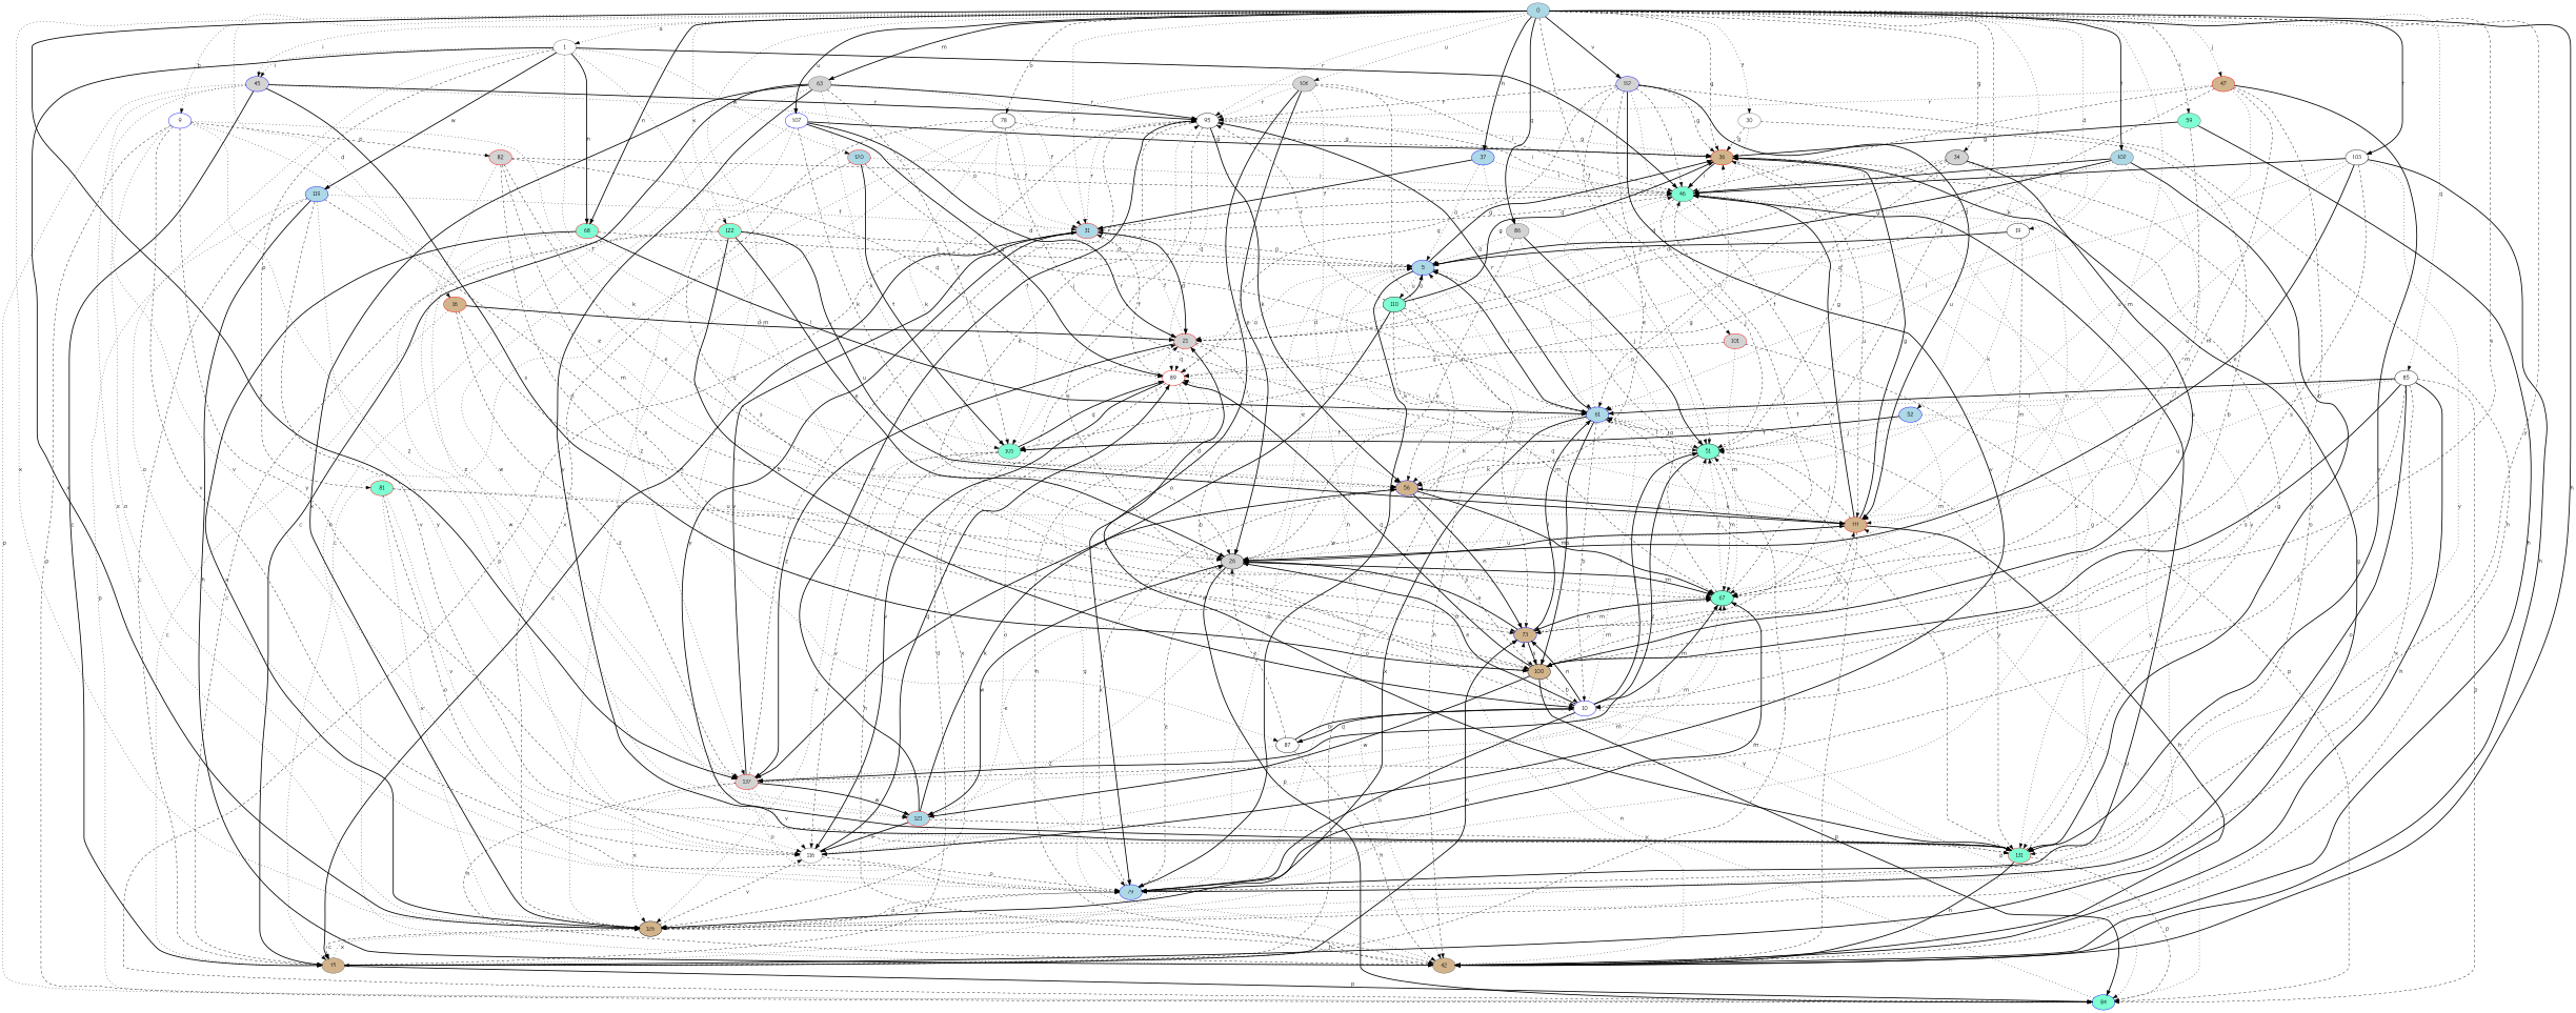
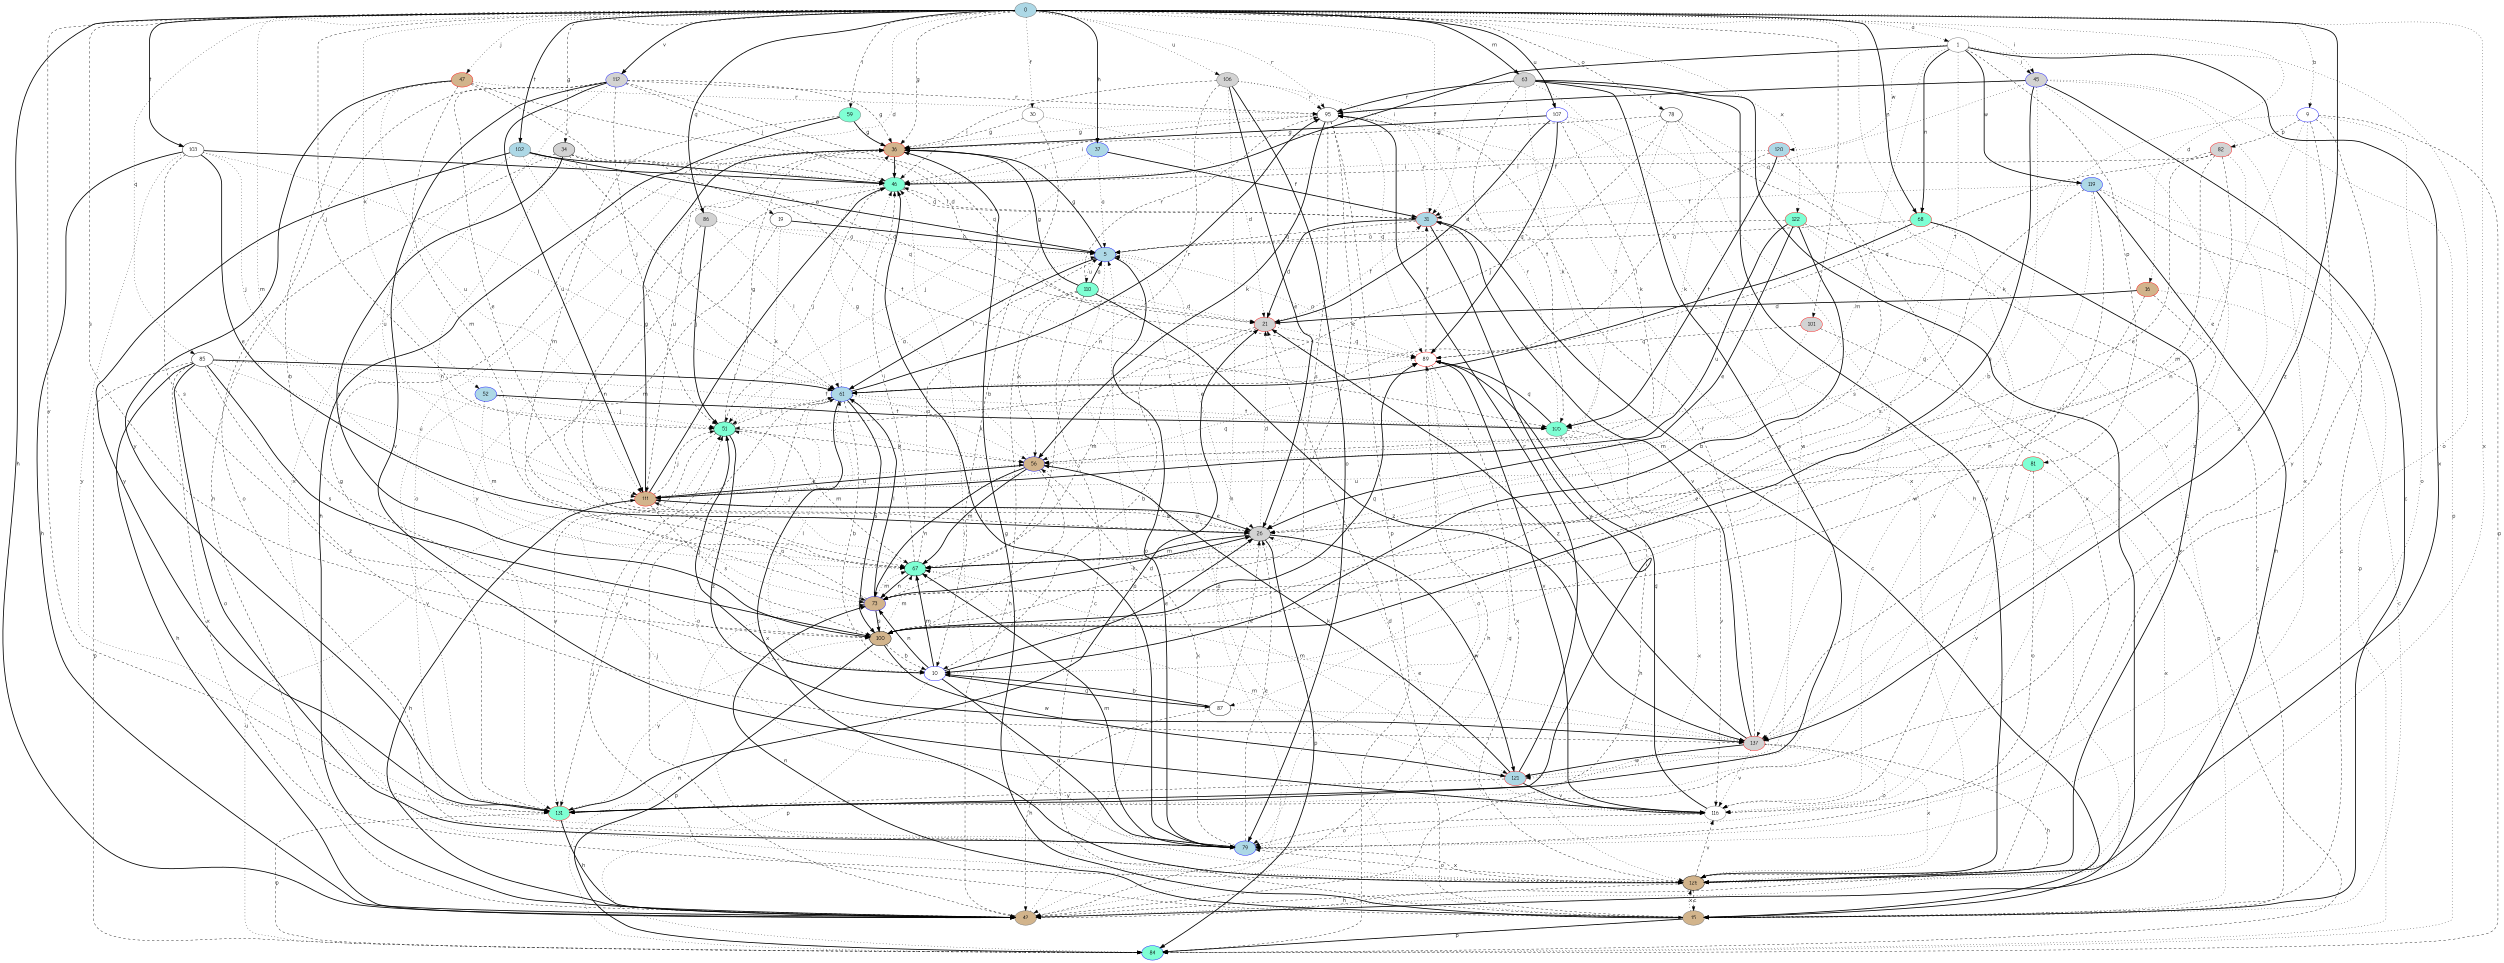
  strict digraph {
    fontname="Comic Neue"
    node [color=red fillcolor=white fontname="Comic Neue" style=filled]
    edge [fontname="Comic Neue" style=dotted]
    0 [color=gray40 fillcolor=lightblue]
    1 [color=gray40]
    9 [color=blue]
    16 [fillcolor=tan]
    19 [color=black]
    30 [color=gray40]
    31 [fillcolor=lightblue]
    34 [color=black fillcolor=lightgrey]
    36 [fillcolor=tan]
    37 [color=blue fillcolor=lightblue]
    42 [color=gray40 fillcolor=tan]
    45 [color=blue fillcolor=lightgrey]
    47 [fillcolor=tan]
    51 [color=black fillcolor=aquamarine]
    52 [color=blue fillcolor=lightblue]
    59 [color=gray40 fillcolor=aquamarine]
    63 [color=gray40 fillcolor=lightgrey]
    67 [color=black fillcolor=aquamarine]
    68 [fillcolor=aquamarine]
    78 [color=black]
    85 [color=black]
    86 [color=gray40 fillcolor=lightgrey]
    87 [color=black]
    95 [color=black]
    100 [color=black fillcolor=tan]
    101 [fillcolor=lightgrey]
    102 [color=gray40 fillcolor=lightblue]
    103 [color=black]
    106 [color=gray40 fillcolor=lightgrey]
    107 [color=blue]
    112 [color=blue fillcolor=lightgrey]
    122 [fillcolor=aquamarine]
    126 [color=black fillcolor=tan]
    131 [fillcolor=aquamarine]
    137 [fillcolor=lightgrey]
    46 [color=gray40 fillcolor=aquamarine]
    79 [color=blue fillcolor=lightblue]
    81 [fillcolor=aquamarine]
    105 [color=gray40 fillcolor=aquamarine]
    119 [color=blue fillcolor=lightblue]
    120 [fillcolor=lightblue]
    26 [color=black fillcolor=lightgrey]
    56 [color=blue fillcolor=tan]
    82 [fillcolor=lightgrey]
    84 [color=blue fillcolor=aquamarine]
    116 [color=gray40]
    73 [color=blue fillcolor=tan]
    15 [color=gray40 fillcolor=tan]
    21 [fillcolor=lightgrey]
    5 [color=blue fillcolor=lightblue]
    10 [color=blue]
    61 [color=blue fillcolor=lightblue]
    111 [fillcolor=tan]
    89
    121 [fillcolor=lightblue]
    110 [color=black fillcolor=aquamarine]
    0 -> 1 [label=a]
    0 -> 9 [label=b]
    0 -> 16 [label=d]
    0 -> 19 [label=d]
    0 -> 30 [label=f]
    0 -> 31 [label=f]
    0 -> 34 [label=g style=dashed]
    0 -> 36 [label=g style=dashed]
    0 -> 37 [label=h style=bold]
    0 -> 42 [label=h style=bold]
    0 -> 45 [label=i]
    0 -> 47 [label=j]
    0 -> 51 [label=j style=dashed]
    0 -> 52 [label=k]
    0 -> 59 [label=l style=dashed]
    0 -> 63 [label=m style=bold]
    0 -> 67 [label=m]
    0 -> 68 [label=n style=bold]
    0 -> 78 [label=o style=dashed]
    0 -> 85 [label=q]
    0 -> 86 [label=q style=bold]
    0 -> 87 [label=q]
    0 -> 95 [label=r]
    0 -> 100 [label=s style=dashed]
    0 -> 101 [label=t style=dashed]
    0 -> 102 [label=t style=bold]
    0 -> 103 [label=t style=bold]
    0 -> 106 [label=u]
    0 -> 107 [label=u style=bold]
    0 -> 112 [label=v style=bold]
    0 -> 122 [label=x]
    0 -> 126 [label=x]
    0 -> 131 [label=y style=dashed]
    0 -> 137 [label=z style=bold]
    1 -> 45 [label=i]
    1 -> 67 [label=m]
    1 -> 68 [label=n style=bold]
    1 -> 126 [label=x style=bold]
    1 -> 46 [label=i style=bold]
    1 -> 79 [label=o]
    1 -> 81 [label=p style=dashed]
    1 -> 105 [label=t]
    1 -> 119 [label=w style=bold]
    1 -> 120 [label=w]
    9 -> 131 [label=y style=dashed]
    9 -> 137 [label=z]
    9 -> 79 [label=o]
    9 -> 26 [label=e]
    9 -> 56 [label=k]
    9 -> 82 [label=p style=dashed]
    9 -> 84 [label=p style=dashed]
    9 -> 116 [label=v style=dashed]
    16 -> 137 [label=z style=dashed]
    16 -> 73 [label=n style=dashed]
    16 -> 15 [label=c]
    16 -> 21 [label=d style=bold]
    19 -> 67 [label=m style=dashed]
    19 -> 56 [label=k]
    19 -> 5 [label=a style=bold]
    30 -> 36 [label=g style=dashed]
    30 -> 21 [label=d]
    30 -> 10 [label=b style=dashed]
    31 -> 95 [label=r]
    31 -> 131 [label=y style=bold]
    31 -> 46 [label=i style=dashed]
    31 -> 15 [label=c style=bold]
    31 -> 21 [label=d style=bold]
    31 -> 5 [label=a style=dashed]
    34 -> 100 [label=s style=bold]
    34 -> 46 [label=i]
    34 -> 79 [label=o style=dashed]
    34 -> 105 [label=t style=dashed]
    34 -> 73 [label=n]
    34 -> 21 [label=d style=dashed]
    34 -> 61 [label=l style=dashed]
    36 -> 46 [label=i style=bold]
    36 -> 79 [label=o]
    36 -> 111 [label=u style=dashed]
    37 -> 31 [label=f style=bold]
    37 -> 51 [label=j]
    37 -> 46 [label=i]
    37 -> 5 [label=a]
    42 -> 5 [label=a]
    42 -> 61 [label=l style=dashed]
    42 -> 89 [label=q]
    45 -> 95 [label=r style=bold]
    45 -> 100 [label=s style=bold]
    45 -> 126 [label=x]
    45 -> 84 [label=p]
    45 -> 116 [label=v]
    45 -> 15 [label=c style=bold]
    45 -> 5 [label=a]
+   45 -> 10 [label=b]
    47 -> 67 [label=m style=dashed]
    47 -> 95 [label=r]
    47 -> 131 [label=y style=bold]
    47 -> 46 [label=i style=dashed]
    47 -> 21 [label=d style=dashed]
    47 -> 10 [label=b style=dashed]
    47 -> 111 [label=u]
    51 -> 36 [label=g style=dashed]
    51 -> 67 [label=m style=dashed]
    51 -> 131 [label=y style=dashed]
    51 -> 137 [label=z style=bold]
    51 -> 56 [label=k style=dashed]
    51 -> 5 [label=a]
    51 -> 61 [label=l style=dashed]
    52 -> 51 [label=j]
    52 -> 67 [label=m]
    52 -> 131 [label=y]
    52 -> 105 [label=t style=bold]
    59 -> 36 [label=g style=bold]
    59 -> 42 [label=h style=bold]
    59 -> 67 [label=m style=dashed]
    63 -> 31 [label=f]
    63 -> 42 [label=h]
    63 -> 95 [label=r style=bold]
    63 -> 126 [label=x style=bold]
    63 -> 131 [label=y style=bold]
    63 -> 105 [label=t style=dashed]
    63 -> 56 [label=k]
    63 -> 15 [label=c style=bold]
    67 -> 51 [label=j]
    67 -> 46 [label=i style=dashed]
    67 -> 73 [label=n style=bold]
    67 -> 5 [label=a style=dashed]
    68 -> 126 [label=x style=bold]
    68 -> 5 [label=a style=dashed]
    68 -> 61 [label=l style=bold]
    68 -> 121 [label=w]
    78 -> 31 [label=f]
    78 -> 36 [label=g style=dashed]
    78 -> 51 [label=j style=dashed]
    78 -> 126 [label=x style=dashed]
    78 -> 105 [label=t]
    78 -> 56 [label=k]
    78 -> 15 [label=c]
    85 -> 42 [label=h style=bold]
    85 -> 100 [label=s style=bold]
    85 -> 126 [label=x style=dashed]
    85 -> 137 [label=z style=dashed]
    85 -> 79 [label=o style=bold]
    85 -> 105 [label=t]
    85 -> 84 [label=p style=dashed]
    85 -> 61 [label=l style=bold]
    85 -> 111 [label=u]
    86 -> 51 [label=j style=bold]
    86 -> 26 [label=e style=dashed]
    86 -> 5 [label=a]
    86 -> 61 [label=l]
    87 -> 42 [label=h style=dashed]
    87 -> 137 [label=z]
    87 -> 26 [label=e style=dashed]
    87 -> 10 [label=b style=bold]
    95 -> 36 [label=g]
    95 -> 100 [label=s style=dashed]
    95 -> 46 [label=i style=dashed]
    95 -> 26 [label=e style=dashed]
    95 -> 56 [label=k style=bold]
    95 -> 84 [label=p style=dashed]
    95 -> 89 [label=q]
    100 -> 67 [label=m]
    100 -> 131 [label=y]
    100 -> 84 [label=p style=bold]
    100 -> 10 [label=b style=dashed]
    100 -> 89 [label=q style=bold]
    100 -> 121 [label=w style=bold]
    101 -> 67 [label=m]
    101 -> 84 [label=p style=dashed]
    101 -> 89 [label=q style=dashed]
    102 -> 131 [label=y style=bold]
    102 -> 46 [label=i style=bold]
    102 -> 5 [label=a style=bold]
    102 -> 61 [label=l]
    102 -> 111 [label=u]
    102 -> 89 [label=q]
    103 -> 42 [label=h style=bold]
    103 -> 51 [label=j]
    103 -> 100 [label=s style=dashed]
    103 -> 131 [label=y]
    103 -> 46 [label=i style=bold]
    103 -> 26 [label=e style=bold]
    103 -> 61 [label=l]
    106 -> 42 [label=h]
    106 -> 95 [label=r]
    106 -> 126 [label=x]
    106 -> 46 [label=i style=dashed]
    106 -> 79 [label=o style=bold]
    106 -> 26 [label=e style=bold]
    106 -> 73 [label=n style=dashed]
    107 -> 36 [label=g style=bold]
    107 -> 137 [label=z]
    107 -> 56 [label=k style=dashed]
    107 -> 21 [label=d style=bold]
    107 -> 89 [label=q style=bold]
    107 -> 121 [label=w]
    112 -> 36 [label=g style=dashed]
    112 -> 42 [label=h style=dashed]
    112 -> 51 [label=j style=dashed]
    112 -> 95 [label=r style=dashed]
    112 -> 126 [label=x]
    112 -> 46 [label=i style=dashed]
    112 -> 26 [label=e style=dashed]
    112 -> 116 [label=v style=bold]
    112 -> 111 [label=u style=bold]
    112 -> 89 [label=q style=dashed]
    122 -> 26 [label=e style=bold]
    122 -> 116 [label=v]
    122 -> 15 [label=c style=dashed]
    122 -> 5 [label=a style=dashed]
    122 -> 10 [label=b style=bold]
    122 -> 111 [label=u style=bold]
    126 -> 42 [label=h style=dashed]
    126 -> 51 [label=j]
    126 -> 46 [label=i]
    126 -> 79 [label=o style=dashed]
    126 -> 116 [label=v style=dashed]
    126 -> 15 [label=c style=dashed]
    131 -> 36 [label=g style=dashed]
    131 -> 42 [label=h style=bold]
    131 -> 84 [label=p style=dashed]
    131 -> 21 [label=d style=bold]
    137 -> 31 [label=v style=bold]
    137 -> 42 [label=h style=dashed]
    137 -> 67 [label=m]
    137 -> 95 [label=r style=dashed]
    137 -> 126 [label=x]
    137 -> 79 [label=o]
    137 -> 116 [label=v]
    137 -> 121 [label=w style=bold]
    46 -> 31 [label=q style=dashed]
    46 -> 51 [label=j style=dashed]
    46 -> 131 [label=y]
    46 -> 73 [label=n style=dashed]
    79 -> 67 [label=m style=bold]
    79 -> 126 [label=x style=dashed]
    79 -> 46 [label=i style=bold]
    79 -> 26 [label=e style=dashed]
    79 -> 56 [label=k style=dashed]
    81 -> 126 [label=x]
    81 -> 79 [label=o style=dashed]
    81 -> 26 [label=e style=dashed]
    81 -> 116 [label=v]
    81 -> 111 [label=u]
    105 -> 42 [label=h style=dashed]
    105 -> 95 [label=r]
    105 -> 126 [label=x]
    105 -> 116 [label=v style=dashed]
    105 -> 89 [label=q style=bold]
    119 -> 31 [label=f]
    119 -> 42 [label=h style=bold]
    119 -> 100 [label=s style=dashed]
    119 -> 131 [label=y]
    119 -> 84 [label=p]
    119 -> 116 [label=v style=dashed]
    119 -> 15 [label=c style=dashed]
    120 -> 100 [label=s style=dashed]
    120 -> 46 [label=i]
    120 -> 105 [label=t style=bold]
    120 -> 61 [label=l style=dashed]
    26 -> 67 [label=m style=bold]
    26 -> 84 [label=p style=bold]
    26 -> 21 [label=d]
    26 -> 111 [label=u]
    26 -> 121 [label=w style=bold]
    56 -> 36 [label=g]
    56 -> 67 [label=m style=bold]
    56 -> 100 [label=s style=dashed]
    56 -> 73 [label=n style=bold]
    56 -> 111 [label=u style=bold]
    82 -> 67 [label=m style=dashed]
    82 -> 137 [label=z]
    82 -> 46 [label=i style=dashed]
    82 -> 26 [label=e style=dashed]
    82 -> 73 [label=n style=dashed]
    82 -> 89 [label=q style=dashed]
    84 -> 73 [label=n]
    84 -> 111 [label=u]
    116 -> 67 [label=m]
    116 -> 79 [label=o style=dashed]
    116 -> 26 [label=e]
    116 -> 89 [label=q style=bold]
    73 -> 67 [label=m]
    73 -> 100 [label=s style=bold]
    73 -> 26 [label=e style=bold]
    73 -> 61 [label=l style=bold]
    73 -> 111 [label=u style=dashed]
    15 -> 36 [label=g style=bold]
    15 -> 51 [label=j style=dashed]
    15 -> 126 [label=x]
    15 -> 84 [label=p style=bold]
    15 -> 73 [label=n style=bold]
    15 -> 21 [label=d style=dashed]
    15 -> 5 [label=a]
    21 -> 31 [label=f]
    21 -> 67 [label=m style=dashed]
-   21 -> 137 [label=z style=bold]
+   137 -> 21 [label=z style=bold]
    21 -> 10 [label=b style=dashed]
    21 -> 89 [label=q]
    5 -> 36 [label=g style=bold]
    5 -> 79 [label=o style=bold]
    5 -> 26 [label=e]
    5 -> 61 [label=l style=bold]
    5 -> 121 [label=w]
    5 -> 110 [label=u]
    10 -> 51 [label=j style=bold]
    10 -> 67 [label=m style=bold]
    10 -> 87 [label=q style=bold]
    10 -> 79 [label=o style=bold]
    10 -> 26 [label=e style=bold]
    10 -> 84 [label=p]
    10 -> 73 [label=n style=bold]
    10 -> 61 [label=l]
    61 -> 51 [label=j]
    61 -> 95 [label=r style=bold]
    61 -> 100 [label=s style=bold]
    61 -> 126 [label=x style=bold]
    61 -> 131 [label=y style=dashed]
    61 -> 46 [label=i]
    61 -> 79 [label=o]
    61 -> 105 [label=t]
    61 -> 56 [label=k]
    61 -> 10 [label=b style=dashed]
    111 -> 36 [label=g style=bold]
    111 -> 42 [label=h style=bold]
    111 -> 51 [label=j style=dashed]
    111 -> 100 [label=s style=dashed]
    111 -> 46 [label=i style=bold]
    111 -> 26 [label=e style=bold]
    111 -> 56 [label=k]
    111 -> 89 [label=q]
    89 -> 31 [label=f style=dashed]
    89 -> 42 [label=h style=dashed]
    89 -> 126 [label=x style=dashed]
    89 -> 79 [label=o]
    89 -> 116 [label=v style=bold]
    89 -> 5 [label=a]
    89 -> 61 [label=l]
    121 -> 95 [label=r style=bold]
    121 -> 131 [label=y style=dashed]
    121 -> 56 [label=k style=bold]
    121 -> 116 [label=v style=bold]
    110 -> 36 [label=g style=bold]
    110 -> 42 [label=h style=dashed]
    110 -> 95 [label=r style=dashed]
    110 -> 137 [label=z style=bold]
    110 -> 56 [label=k style=dashed]
    110 -> 15 [label=c style=dashed]
    110 -> 21 [label=d]
    110 -> 5 [label=a style=bold]
  }
